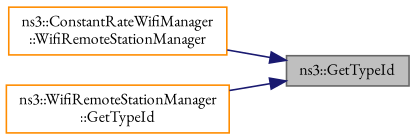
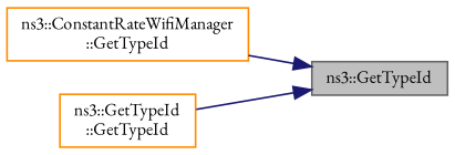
  digraph {
    fontname="EB Garamond"
    rankdir=RL
    node [color=darkorange fillcolor=white fontname="EB Garamond" fontsize=10 shape=record style=filled]
    edge [color=midnightblue dir=back fontname="EB Garamond" fontsize=10 labelfontname=Helvetica labelfontsize=10 style=solid]
    n1 [color=gray40 fillcolor=grey75 fontcolor=black height=0.2 label="ns3::GetTypeId" width=0.4]
-   n2 [height=0.2 label="ns3::ConstantRateWifiManager\l::WifiRemoteStationManager" width=0.4]
-   n3 [height=0.2 label="ns3::WifiRemoteStationManager\l::GetTypeId" width=0.4]
+   n2 [height=0.2 label="ns3::ConstantRateWifiManager\l::GetTypeId" width=0.4]
+   n3 [height=0.2 label="ns3::GetTypeId\l::GetTypeId" width=0.4]
    n1 -> n2
    n1 -> n3
  }
